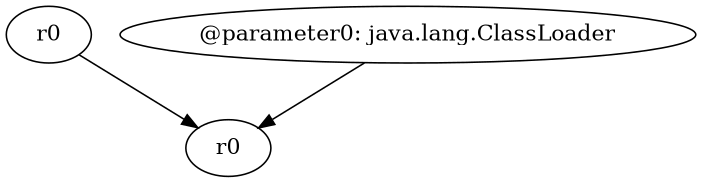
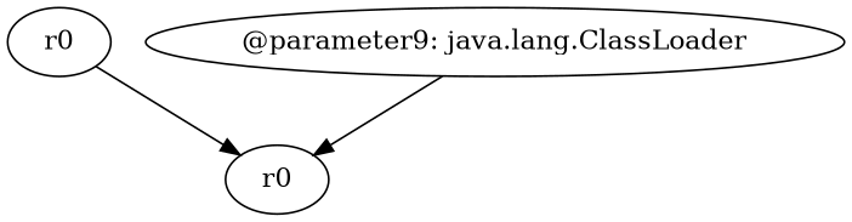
  digraph {
    n1 [label=r0]
    n2 [label=r0]
-   n3 [label="@parameter0: java.lang.ClassLoader"]
+   n3 [label="@parameter9: java.lang.ClassLoader"]
    n1 -> n2
    n3 -> n2
  }
